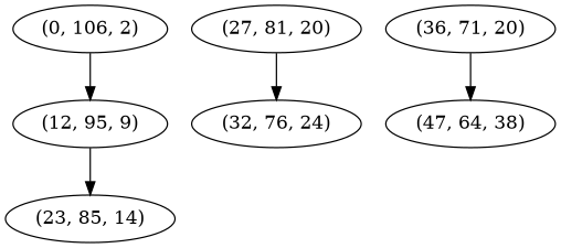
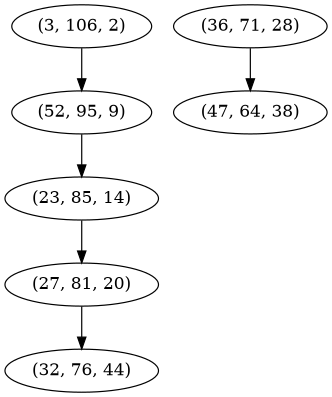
  digraph {
-   "(3, 106, 2)" [label="(0, 106, 2)"]
-   "(12, 95, 9)"
+   "(3, 106, 2)"
+   "(12, 95, 9)" [label="(52, 95, 9)"]
    n3 [label="(23, 85, 14)"]
    "(27, 81, 20)"
-   "(32, 76, 24)"
+   "(32, 76, 24)" [label="(32, 76, 44)"]
    n6 [label="(47, 64, 38)"]
-   "(36, 71, 28)" [label="(36, 71, 20)"]
+   "(36, 71, 28)"
    "(3, 106, 2)" -> "(12, 95, 9)"
    "(12, 95, 9)" -> n3
+   n3 -> "(27, 81, 20)"
    "(27, 81, 20)" -> "(32, 76, 24)"
    "(36, 71, 28)" -> n6
  }
